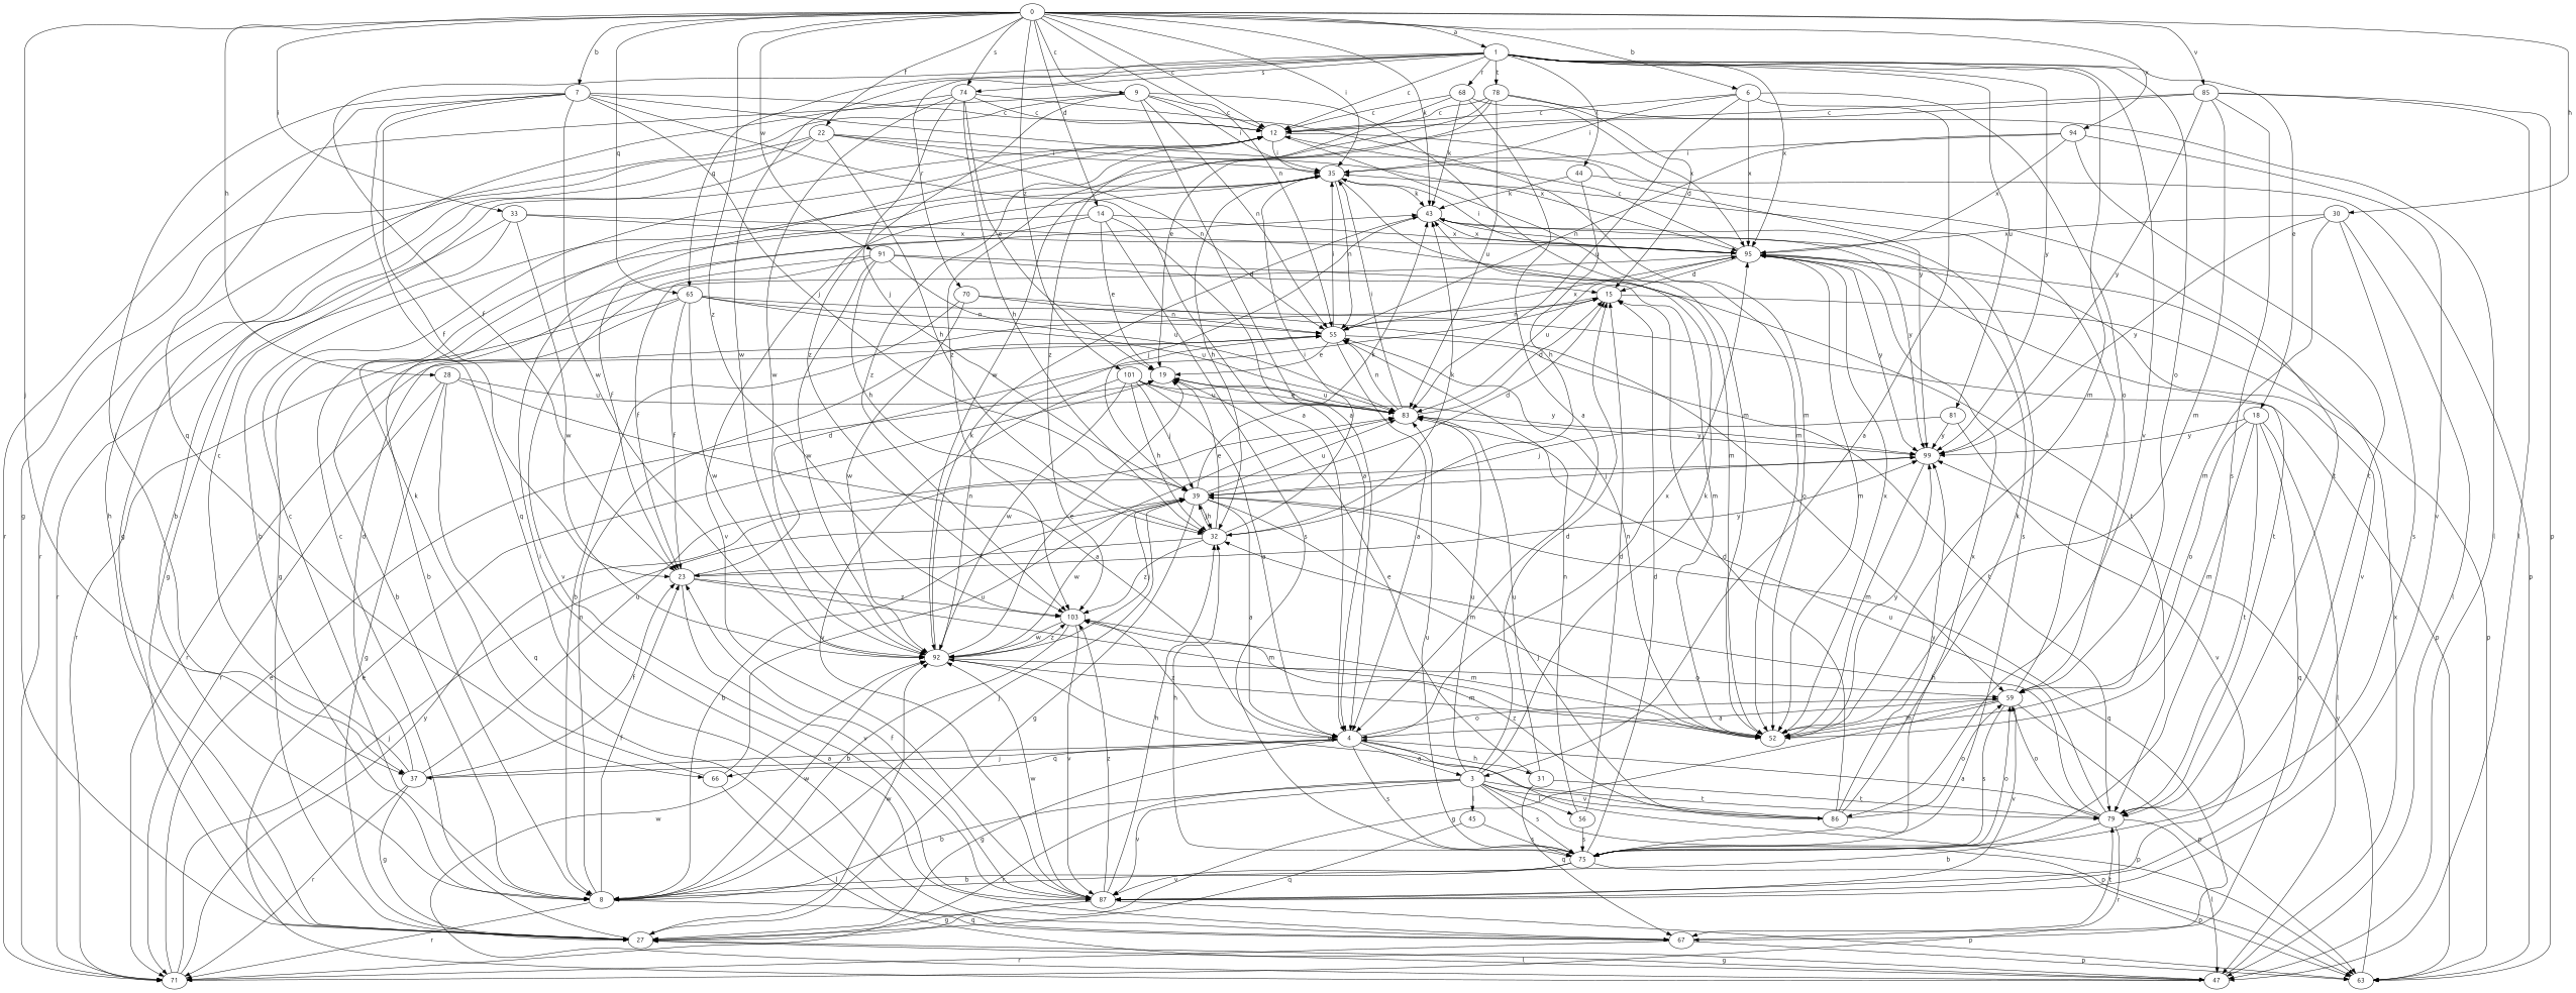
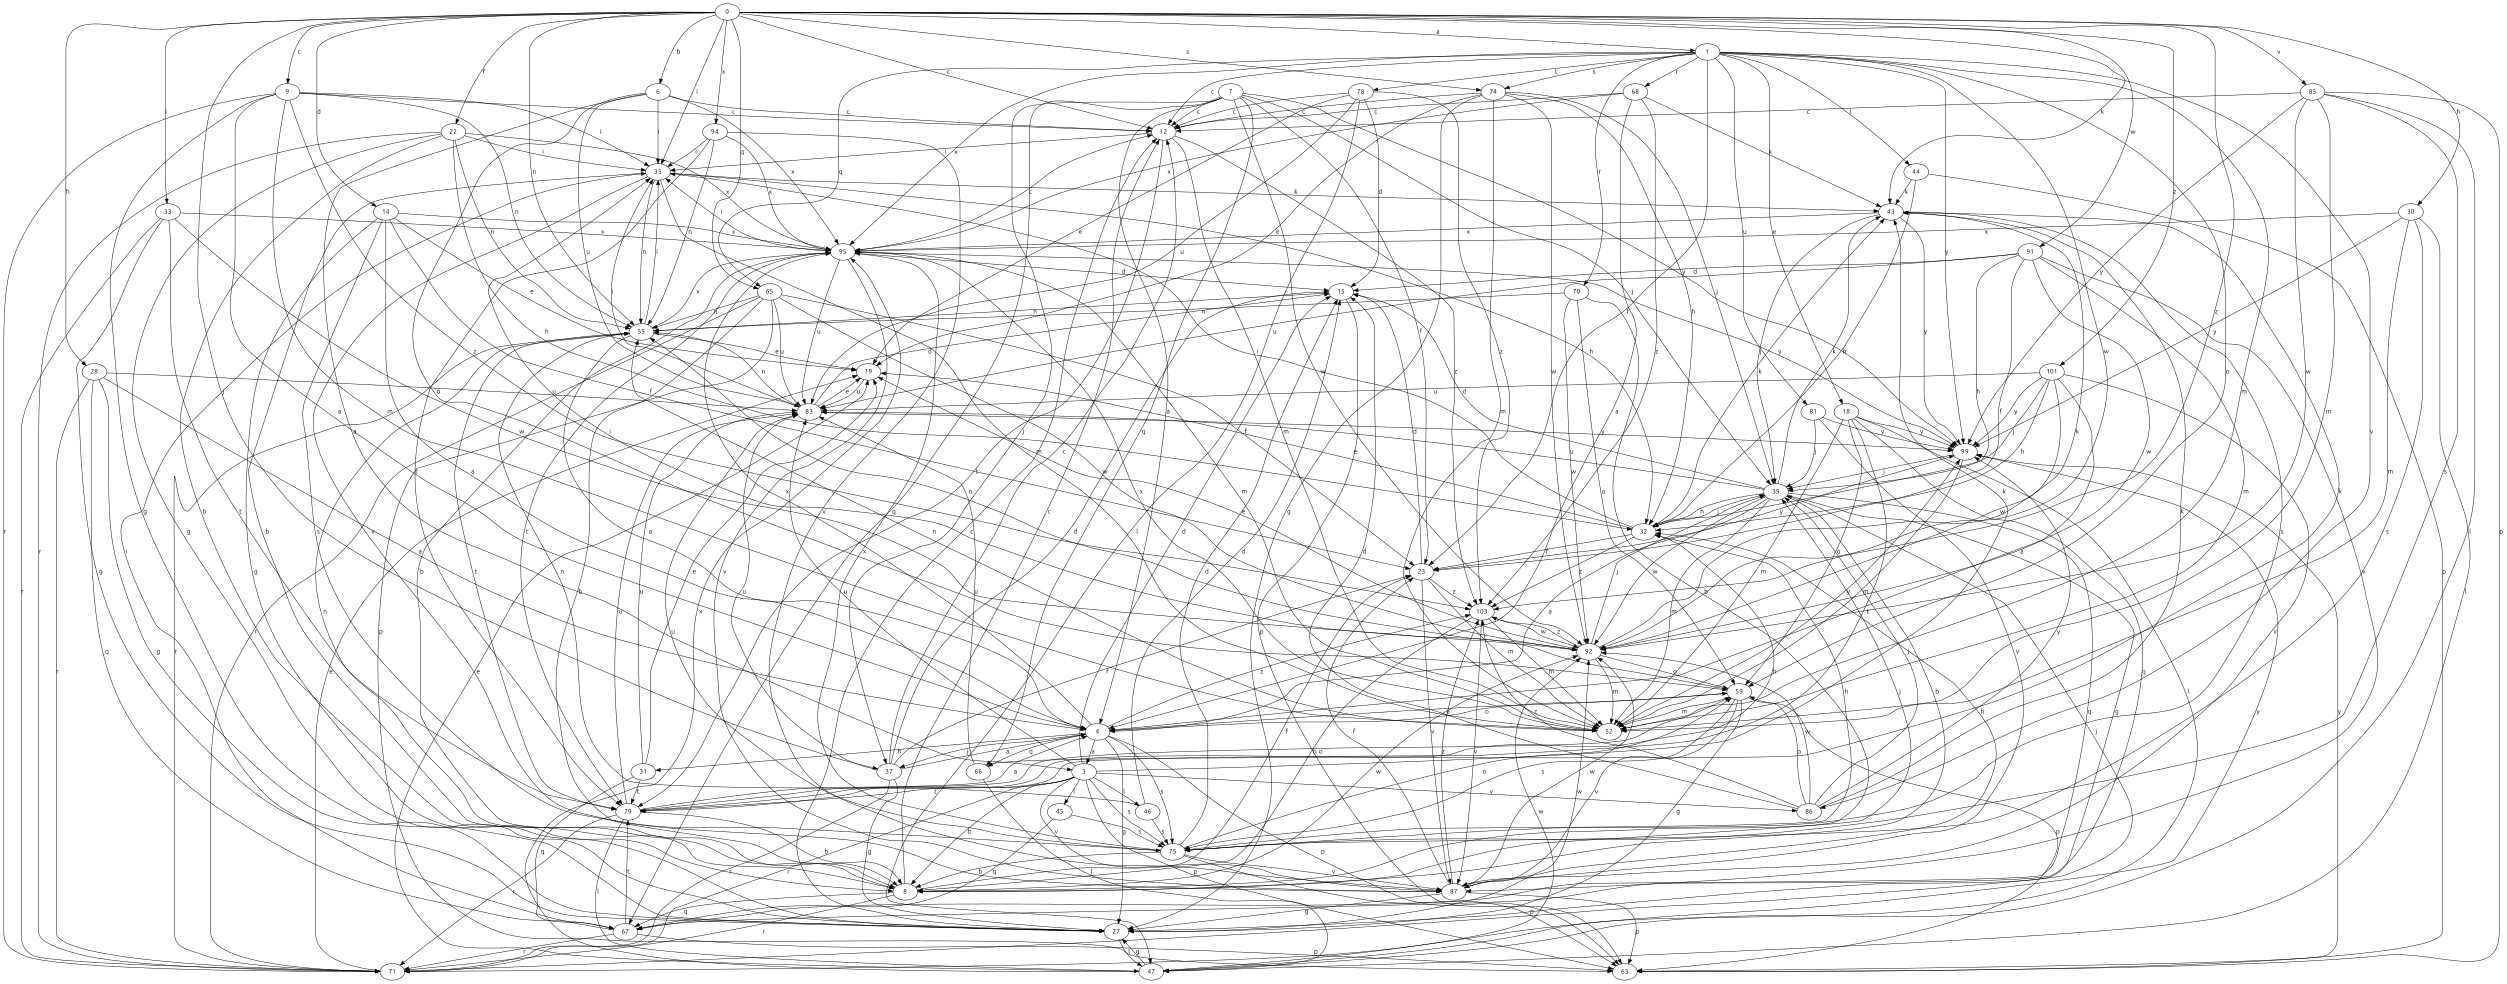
  strict digraph {
    fontname=Ubuntu
    node [fontname=Ubuntu]
    edge [fontname=Ubuntu]
    0
    1
    6
    7
    9
    12
    14
    22
    28
    30
    33
    35
    37
    43
    55
    65
    74
    85
    91
    94
    101
    103
    18
    23
    44
    52
    59
    68
    70
    78
    81
    86
    92
    95
    99
    3
    83
    4
    66
    39
    67
    71
    27
    79
    75
    19
    8
    32
    47
    87
    15
    63
    45
-   46 [label=56]
+   46
    31
    0 -> 1 [label=a]
    0 -> 6 [label=b]
-   0 -> 7 [label=b]
    0 -> 9 [label=c]
    0 -> 12 [label=c]
    0 -> 14 [label=d]
    0 -> 22 [label=f]
    0 -> 28 [label=h]
    0 -> 30 [label=h]
    0 -> 33 [label=i]
    0 -> 35 [label=i]
    0 -> 37 [label=j]
    0 -> 43 [label=k]
    0 -> 55 [label=n]
    0 -> 65 [label=q]
    0 -> 74 [label=s]
    0 -> 85 [label=v]
    0 -> 91 [label=w]
    0 -> 94 [label=x]
    0 -> 101 [label=z]
    0 -> 103 [label=z]
    1 -> 12 [label=c]
    1 -> 65 [label=q]
    1 -> 74 [label=s]
    1 -> 18 [label=e]
    1 -> 23 [label=f]
    1 -> 44 [label=l]
    1 -> 52 [label=m]
    1 -> 59 [label=o]
    1 -> 68 [label=r]
    1 -> 70 [label=r]
    1 -> 78 [label=t]
    1 -> 81 [label=u]
    1 -> 86 [label=v]
    1 -> 92 [label=w]
    1 -> 95 [label=x]
    1 -> 99 [label=y]
    6 -> 12 [label=c]
    6 -> 35 [label=i]
    6 -> 59 [label=o]
    6 -> 95 [label=x]
    6 -> 3 [label=a]
    6 -> 83 [label=u]
    7 -> 12 [label=c]
    7 -> 37 [label=j]
    7 -> 23 [label=f]
    7 -> 92 [label=w]
    7 -> 99 [label=y]
    7 -> 4 [label=a]
    7 -> 66 [label=q]
    7 -> 39 [label=j]
    7 -> 67 [label=q]
    9 -> 12 [label=c]
    9 -> 35 [label=i]
    9 -> 55 [label=n]
    9 -> 103 [label=z]
    9 -> 52 [label=m]
    9 -> 4 [label=a]
    9 -> 71 [label=r]
    9 -> 27 [label=g]
    12 -> 35 [label=i]
    12 -> 103 [label=z]
    12 -> 52 [label=m]
    12 -> 79 [label=t]
    14 -> 23 [label=f]
    14 -> 95 [label=x]
    14 -> 4 [label=a]
    14 -> 27 [label=g]
    14 -> 75 [label=s]
    14 -> 19 [label=e]
    22 -> 35 [label=i]
    22 -> 55 [label=n]
    22 -> 95 [label=x]
    22 -> 71 [label=r]
    22 -> 27 [label=g]
    22 -> 8 [label=b]
    22 -> 32 [label=h]
    28 -> 83 [label=u]
    28 -> 4 [label=a]
    28 -> 67 [label=q]
    28 -> 71 [label=r]
    28 -> 27 [label=g]
    30 -> 52 [label=m]
    30 -> 95 [label=x]
    30 -> 99 [label=y]
    30 -> 75 [label=s]
    30 -> 47 [label=l]
    33 -> 92 [label=w]
    33 -> 95 [label=x]
    33 -> 71 [label=r]
    33 -> 27 [label=g]
    33 -> 79 [label=t]
    35 -> 43 [label=k]
    35 -> 55 [label=n]
    35 -> 52 [label=m]
    35 -> 8 [label=b]
    35 -> 32 [label=h]
    35 -> 87 [label=v]
    37 -> 12 [label=c]
    37 -> 23 [label=f]
    37 -> 83 [label=u]
    37 -> 4 [label=a]
    37 -> 71 [label=r]
    37 -> 27 [label=g]
    37 -> 15 [label=d]
    43 -> 95 [label=x]
    43 -> 99 [label=y]
    43 -> 39 [label=j]
    43 -> 75 [label=s]
    55 -> 35 [label=i]
    55 -> 95 [label=x]
    55 -> 4 [label=a]
    55 -> 71 [label=r]
    55 -> 79 [label=t]
    55 -> 19 [label=e]
    65 -> 55 [label=n]
    65 -> 23 [label=f]
    65 -> 92 [label=w]
    65 -> 83 [label=u]
    65 -> 71 [label=r]
    65 -> 8 [label=b]
    65 -> 63 [label=p]
    74 -> 12 [label=c]
    74 -> 52 [label=m]
    74 -> 92 [label=w]
    74 -> 39 [label=j]
-   74 -> 27 [label=h]
+   74 -> 27 [label=g]
    74 -> 19 [label=e]
    74 -> 32 [label=h]
    85 -> 12 [label=c]
    85 -> 52 [label=m]
    85 -> 92 [label=w]
    85 -> 99 [label=y]
    85 -> 75 [label=s]
    85 -> 47 [label=l]
    85 -> 63 [label=p]
    91 -> 23 [label=f]
    91 -> 52 [label=m]
    91 -> 92 [label=w]
    91 -> 83 [label=u]
    91 -> 32 [label=h]
    91 -> 87 [label=v]
    91 -> 15 [label=d]
    94 -> 35 [label=i]
    94 -> 55 [label=n]
    94 -> 95 [label=x]
    94 -> 79 [label=t]
    94 -> 87 [label=v]
    101 -> 92 [label=w]
    101 -> 99 [label=y]
    101 -> 83 [label=u]
    101 -> 4 [label=a]
    101 -> 39 [label=j]
    101 -> 32 [label=h]
    101 -> 87 [label=v]
    103 -> 52 [label=m]
    103 -> 92 [label=w]
    103 -> 8 [label=b]
    103 -> 87 [label=v]
    18 -> 52 [label=m]
    18 -> 59 [label=o]
    18 -> 99 [label=y]
    18 -> 67 [label=q]
    18 -> 79 [label=t]
    18 -> 47 [label=l]
    23 -> 103 [label=z]
    23 -> 52 [label=m]
    23 -> 99 [label=y]
    23 -> 87 [label=v]
    23 -> 15 [label=d]
    44 -> 43 [label=k]
    44 -> 32 [label=h]
    44 -> 63 [label=p]
    52 -> 55 [label=n]
    52 -> 95 [label=x]
    52 -> 99 [label=y]
    59 -> 35 [label=i]
    59 -> 52 [label=m]
    59 -> 4 [label=a]
    59 -> 27 [label=g]
    59 -> 75 [label=s]
    59 -> 87 [label=v]
    59 -> 63 [label=p]
    68 -> 12 [label=c]
    68 -> 43 [label=k]
    68 -> 103 [label=z]
    68 -> 95 [label=x]
    68 -> 4 [label=a]
    70 -> 55 [label=n]
    70 -> 59 [label=o]
    70 -> 92 [label=w]
    70 -> 8 [label=b]
    78 -> 12 [label=c]
    78 -> 103 [label=z]
    78 -> 83 [label=u]
    78 -> 19 [label=e]
    78 -> 47 [label=l]
    78 -> 15 [label=d]
    81 -> 99 [label=y]
    81 -> 39 [label=j]
    81 -> 87 [label=v]
    86 -> 43 [label=k]
    86 -> 103 [label=z]
    86 -> 59 [label=o]
    86 -> 92 [label=w]
    86 -> 99 [label=y]
    86 -> 39 [label=j]
    86 -> 15 [label=d]
    92 -> 43 [label=k]
    92 -> 55 [label=n]
    92 -> 103 [label=z]
    92 -> 52 [label=m]
    92 -> 59 [label=o]
    92 -> 39 [label=j]
    92 -> 19 [label=e]
    95 -> 12 [label=c]
    95 -> 35 [label=i]
    95 -> 52 [label=m]
    95 -> 99 [label=y]
    95 -> 83 [label=u]
    95 -> 79 [label=t]
    95 -> 8 [label=b]
    95 -> 87 [label=v]
    95 -> 15 [label=d]
    99 -> 52 [label=m]
    99 -> 39 [label=j]
    3 -> 43 [label=k]
    3 -> 86 [label=v]
    3 -> 83 [label=u]
    3 -> 71 [label=r]
    3 -> 79 [label=t]
    3 -> 75 [label=s]
    3 -> 8 [label=b]
    3 -> 87 [label=v]
    3 -> 15 [label=d]
    3 -> 63 [label=p]
    3 -> 45 [label=l]
    3 -> 46 [label=l]
    83 -> 35 [label=i]
    83 -> 55 [label=n]
    83 -> 99 [label=y]
    83 -> 19 [label=e]
    83 -> 15 [label=d]
    4 -> 37 [label=j]
    4 -> 103 [label=z]
    4 -> 59 [label=o]
    4 -> 95 [label=x]
    4 -> 3 [label=a]
    4 -> 66 [label=q]
    4 -> 27 [label=g]
    4 -> 75 [label=s]
    4 -> 63 [label=p]
    4 -> 31 [label=h]
    66 -> 43 [label=k]
    66 -> 83 [label=u]
    66 -> 47 [label=l]
    39 -> 43 [label=k]
    39 -> 52 [label=m]
    39 -> 92 [label=w]
    39 -> 83 [label=u]
    39 -> 4 [label=a]
    39 -> 67 [label=q]
    39 -> 27 [label=g]
    39 -> 8 [label=b]
    39 -> 32 [label=h]
    39 -> 15 [label=d]
    67 -> 35 [label=i]
    67 -> 71 [label=r]
    67 -> 79 [label=t]
    67 -> 63 [label=p]
    71 -> 99 [label=y]
    71 -> 39 [label=j]
    71 -> 19 [label=e]
    27 -> 12 [label=c]
    27 -> 92 [label=w]
    27 -> 47 [label=l]
    79 -> 59 [label=o]
    79 -> 83 [label=u]
    79 -> 4 [label=a]
    79 -> 71 [label=r]
    79 -> 8 [label=b]
    79 -> 32 [label=h]
    79 -> 47 [label=l]
    75 -> 59 [label=o]
    75 -> 95 [label=x]
    75 -> 83 [label=u]
    75 -> 8 [label=b]
    75 -> 32 [label=h]
    75 -> 87 [label=v]
    75 -> 15 [label=d]
    75 -> 63 [label=p]
    19 -> 83 [label=u]
    8 -> 12 [label=c]
    8 -> 55 [label=n]
    8 -> 23 [label=f]
    8 -> 92 [label=w]
    8 -> 39 [label=j]
    8 -> 67 [label=q]
    8 -> 71 [label=r]
    32 -> 35 [label=i]
    32 -> 43 [label=k]
    32 -> 103 [label=z]
    32 -> 23 [label=f]
    32 -> 39 [label=j]
    32 -> 19 [label=e]
    47 -> 92 [label=w]
    47 -> 95 [label=x]
    47 -> 27 [label=g]
    47 -> 19 [label=e]
    87 -> 103 [label=z]
    87 -> 23 [label=f]
    87 -> 92 [label=w]
    87 -> 27 [label=g]
    87 -> 32 [label=h]
    87 -> 63 [label=p]
    15 -> 55 [label=n]
    15 -> 63 [label=p]
    63 -> 99 [label=y]
-   45 -> 27 [label=q]
+   45 -> 67 [label=q]
    45 -> 75 [label=s]
    46 -> 55 [label=n]
    46 -> 75 [label=s]
    46 -> 15 [label=d]
    31 -> 83 [label=u]
    31 -> 67 [label=q]
    31 -> 79 [label=t]
    31 -> 19 [label=e]
  }
